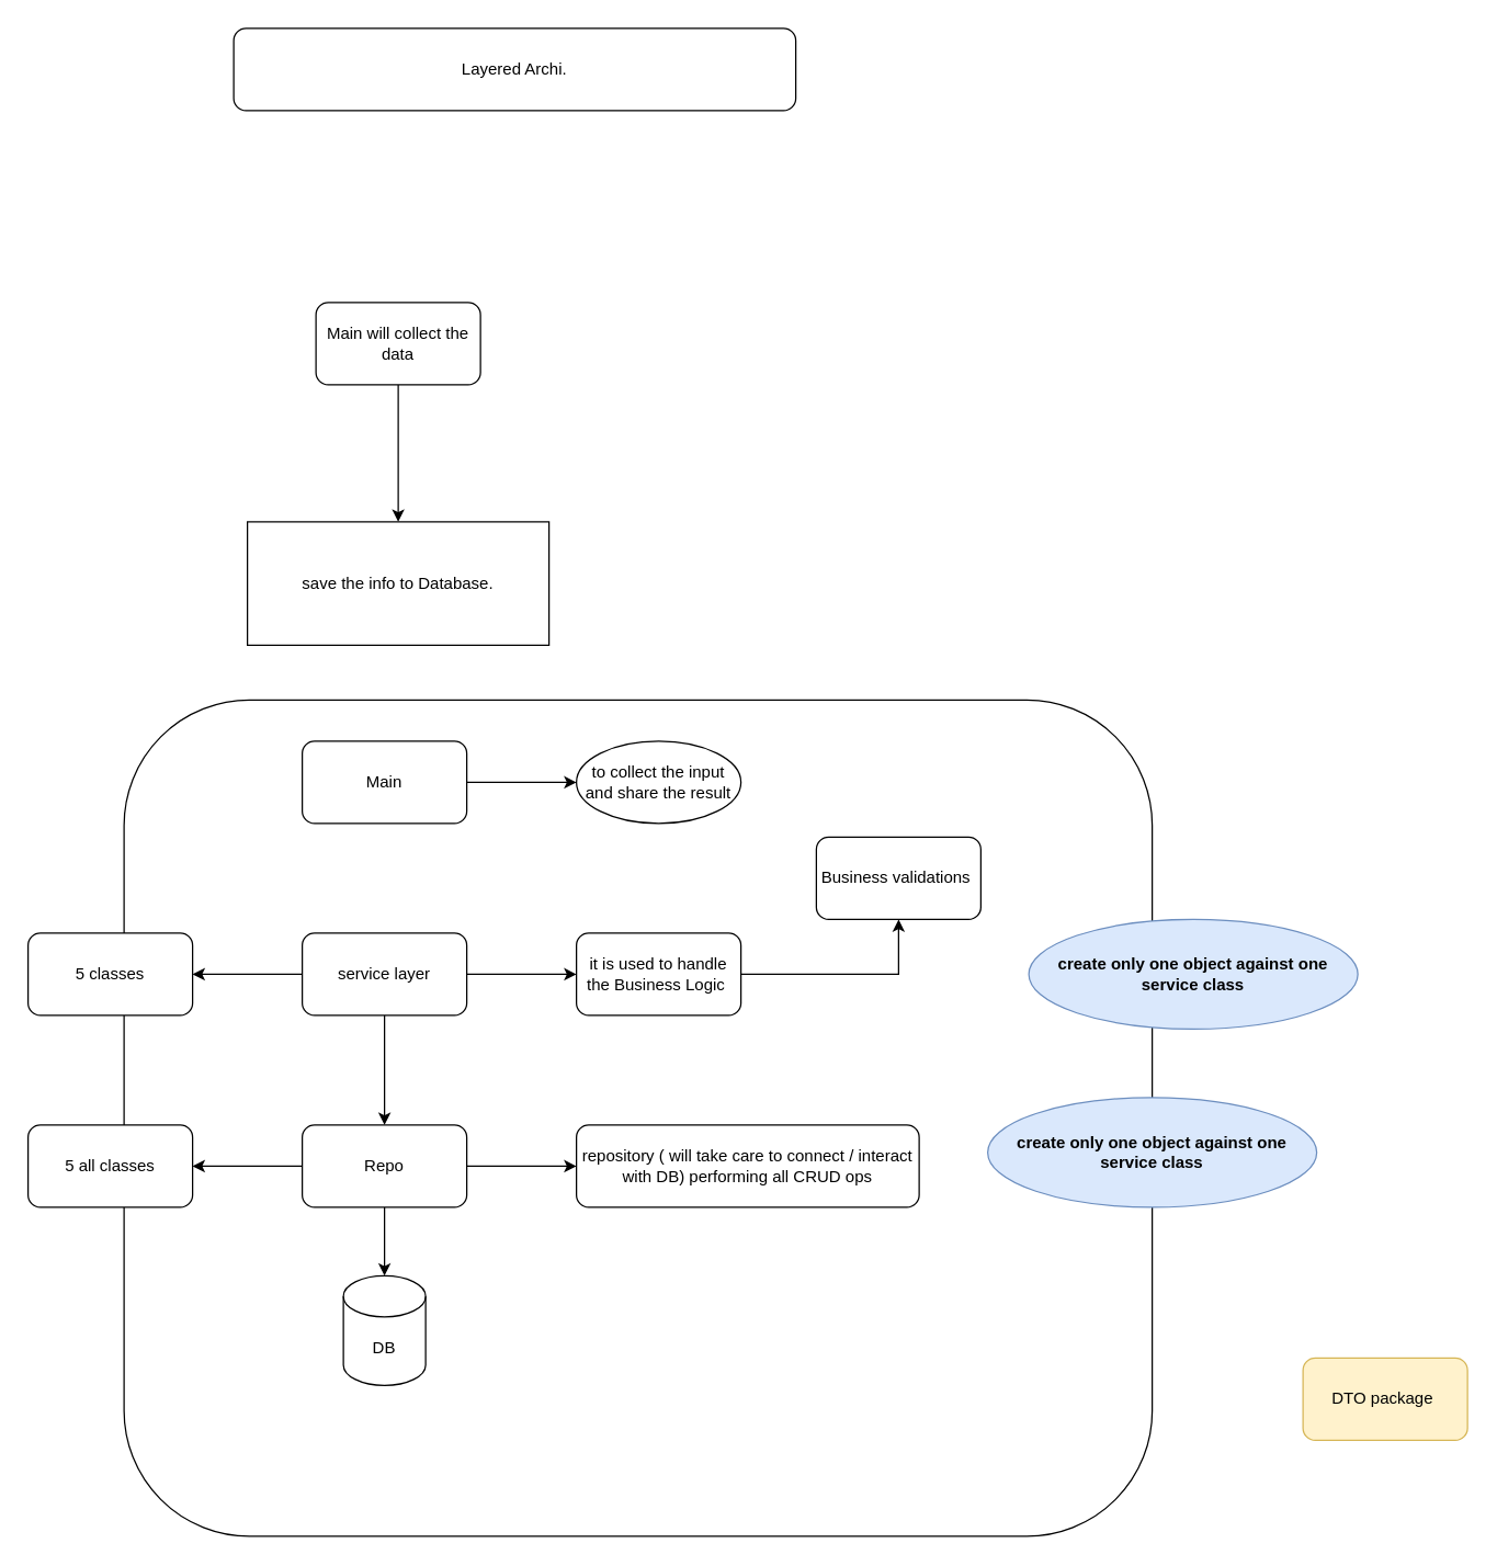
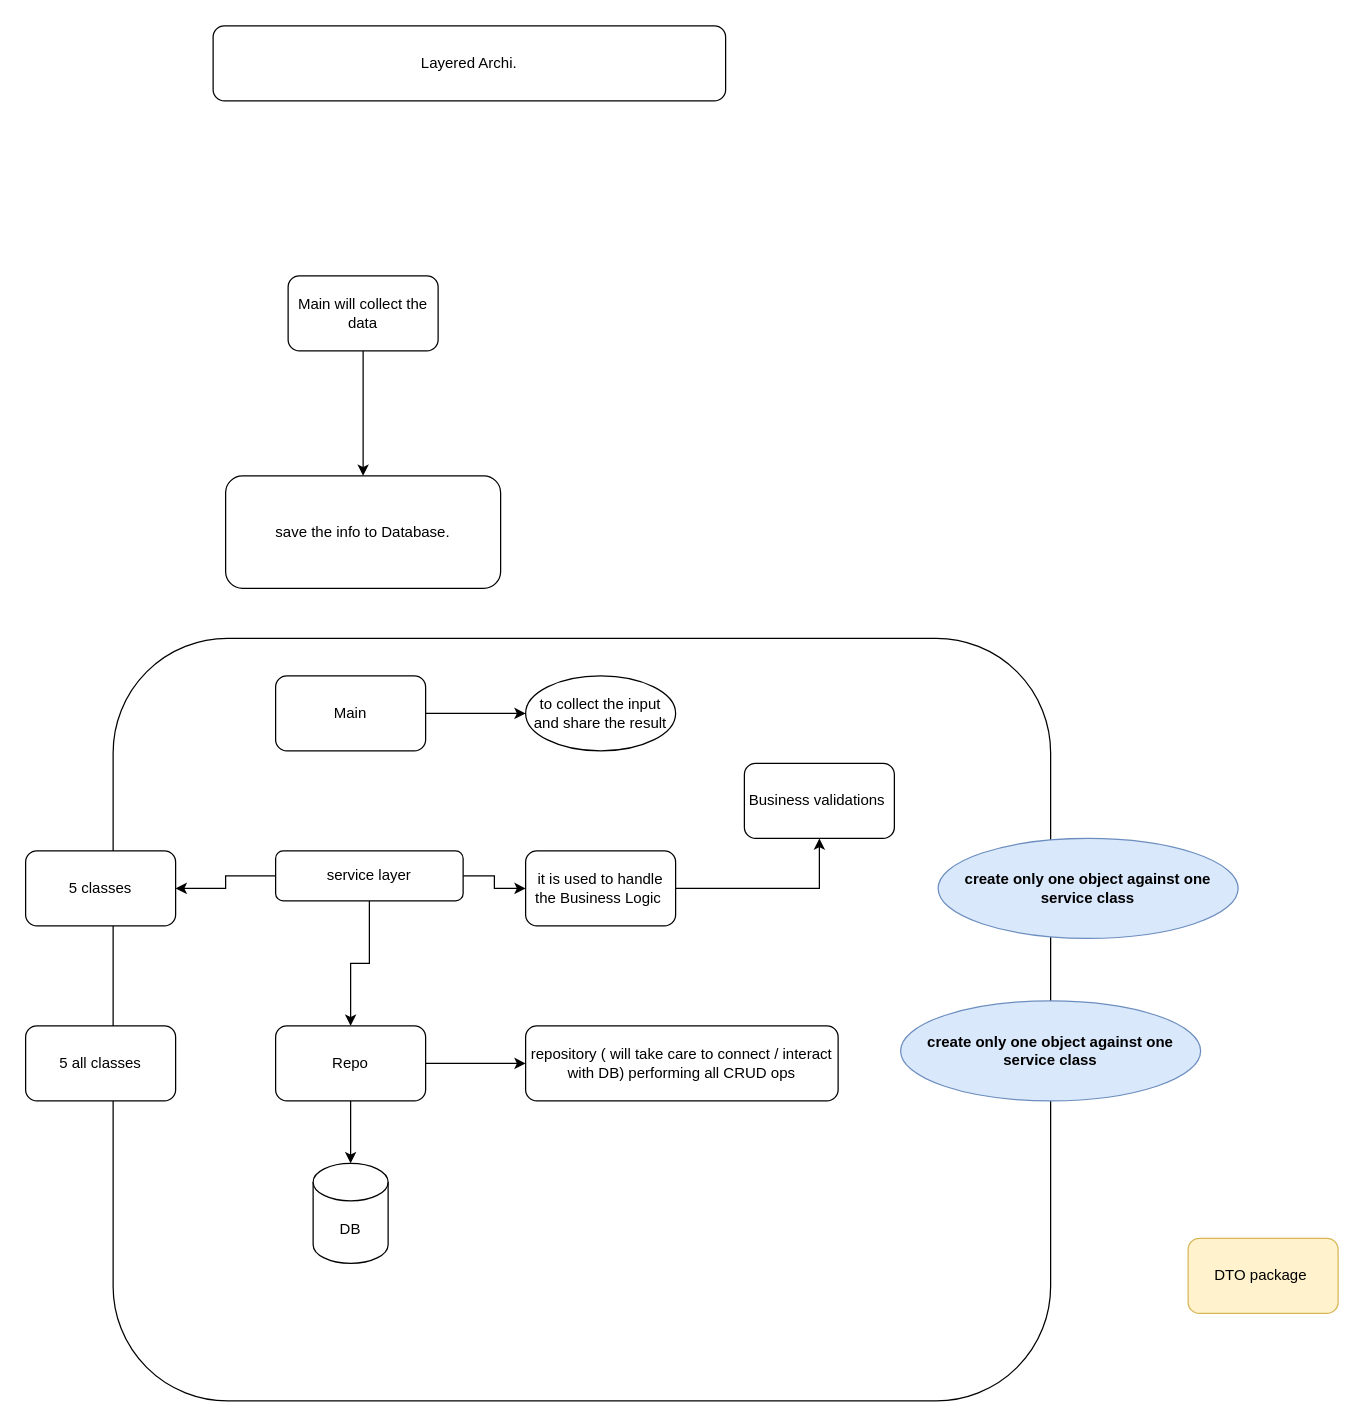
  <mxCell id="0" />
  <mxCell id="1" parent="0" />
  <mxCell id="2" value="" style="rounded=1;whiteSpace=wrap;html=1;" vertex="1" parent="1"><mxGeometry x="90" y="510" width="750" height="610" as="geometry" /></mxCell>
  <mxCell id="3" value="Layered Archi." style="rounded=1;whiteSpace=wrap;html=1;" vertex="1" parent="1"><mxGeometry x="170" y="20" width="410" height="60" as="geometry" /></mxCell>
  <mxCell id="4" value="" style="edgeStyle=orthogonalEdgeStyle;rounded=0;orthogonalLoop=1;jettySize=auto;html=1;" edge="1" parent="1" source="5" target="6"><mxGeometry relative="1" as="geometry" /></mxCell>
  <mxCell id="5" value="Main will collect the data" style="rounded=1;whiteSpace=wrap;html=1;" vertex="1" parent="1"><mxGeometry x="230" y="220" width="120" height="60" as="geometry" /></mxCell>
- <mxCell id="6" value="save the info to Database." style="whiteSpace=wrap;html=1;rounded=0;" vertex="1" parent="1"><mxGeometry x="180" y="380" width="220" height="90" as="geometry" /></mxCell>
+ <mxCell id="6" value="save the info to Database." style="whiteSpace=wrap;html=1;rounded=1;" vertex="1" parent="1"><mxGeometry x="180" y="380" width="220" height="90" as="geometry" /></mxCell>
  <mxCell id="7" value="" style="edgeStyle=orthogonalEdgeStyle;rounded=0;orthogonalLoop=1;jettySize=auto;html=1;" edge="1" parent="1" source="8" target="18"><mxGeometry relative="1" as="geometry" /></mxCell>
  <mxCell id="8" value="Main" style="rounded=1;whiteSpace=wrap;html=1;" vertex="1" parent="1"><mxGeometry x="220" y="540" width="120" height="60" as="geometry" /></mxCell>
  <mxCell id="9" value="" style="edgeStyle=orthogonalEdgeStyle;rounded=0;orthogonalLoop=1;jettySize=auto;html=1;" edge="1" parent="1" source="12" target="16"><mxGeometry relative="1" as="geometry" /></mxCell>
  <mxCell id="10" value="" style="edgeStyle=orthogonalEdgeStyle;rounded=0;orthogonalLoop=1;jettySize=auto;html=1;" edge="1" parent="1" source="12" target="20"><mxGeometry relative="1" as="geometry" /></mxCell>
  <mxCell id="11" value="" style="edgeStyle=orthogonalEdgeStyle;rounded=0;orthogonalLoop=1;jettySize=auto;html=1;" edge="1" parent="1" source="12" target="23"><mxGeometry relative="1" as="geometry" /></mxCell>
- <mxCell id="12" value="service layer" style="whiteSpace=wrap;html=1;rounded=1;" vertex="1" parent="1"><mxGeometry x="220" y="680" width="120" height="60" as="geometry" /></mxCell>
+ <mxCell id="12" value="service layer" style="whiteSpace=wrap;html=1;rounded=1;" vertex="1" parent="1"><mxGeometry x="220" y="680" width="150" height="40" as="geometry" /></mxCell>
  <mxCell id="13" style="edgeStyle=orthogonalEdgeStyle;rounded=0;orthogonalLoop=1;jettySize=auto;html=1;entryX=0.5;entryY=0;entryDx=0;entryDy=0;entryPerimeter=0;" edge="1" parent="1" source="16" target="17"><mxGeometry relative="1" as="geometry" /></mxCell>
  <mxCell id="14" value="" style="edgeStyle=orthogonalEdgeStyle;rounded=0;orthogonalLoop=1;jettySize=auto;html=1;" edge="1" parent="1" source="16" target="22"><mxGeometry relative="1" as="geometry" /></mxCell>
- <mxCell id="15" value="" style="edgeStyle=orthogonalEdgeStyle;rounded=0;orthogonalLoop=1;jettySize=auto;html=1;" edge="1" parent="1" source="16" target="25"><mxGeometry relative="1" as="geometry" /></mxCell>
  <mxCell id="16" value="Repo" style="whiteSpace=wrap;html=1;rounded=1;" vertex="1" parent="1"><mxGeometry x="220" y="820" width="120" height="60" as="geometry" /></mxCell>
  <mxCell id="17" value="DB" style="shape=cylinder3;whiteSpace=wrap;html=1;boundedLbl=1;backgroundOutline=1;size=15;" vertex="1" parent="1"><mxGeometry x="250" y="930" width="60" height="80" as="geometry" /></mxCell>
  <mxCell id="18" value="to collect the input and share the result" style="ellipse;whiteSpace=wrap;html=1;rounded=1;" vertex="1" parent="1"><mxGeometry x="420" y="540" width="120" height="60" as="geometry" /></mxCell>
  <mxCell id="19" value="" style="edgeStyle=orthogonalEdgeStyle;rounded=0;orthogonalLoop=1;jettySize=auto;html=1;" edge="1" parent="1" source="20" target="21"><mxGeometry relative="1" as="geometry" /></mxCell>
  <mxCell id="20" value="it is used to handle the Business Logic&amp;nbsp;" style="whiteSpace=wrap;html=1;rounded=1;" vertex="1" parent="1"><mxGeometry x="420" y="680" width="120" height="60" as="geometry" /></mxCell>
  <mxCell id="21" value="Business validations&amp;nbsp;" style="whiteSpace=wrap;html=1;rounded=1;" vertex="1" parent="1"><mxGeometry x="595" y="610" width="120" height="60" as="geometry" /></mxCell>
  <mxCell id="22" value="repository ( will take care to connect / interact with DB) performing all CRUD ops" style="whiteSpace=wrap;html=1;rounded=1;" vertex="1" parent="1"><mxGeometry x="420" y="820" width="250" height="60" as="geometry" /></mxCell>
  <mxCell id="23" value="5 classes" style="whiteSpace=wrap;html=1;rounded=1;" vertex="1" parent="1"><mxGeometry x="20" y="680" width="120" height="60" as="geometry" /></mxCell>
  <mxCell id="24" value="create only one object against one service class" style="ellipse;whiteSpace=wrap;html=1;fillColor=#dae8fc;strokeColor=#6c8ebf;fontStyle=1" vertex="1" parent="1"><mxGeometry x="750" y="670" width="240" height="80" as="geometry" /></mxCell>
  <mxCell id="25" value="5 all classes" style="whiteSpace=wrap;html=1;rounded=1;" vertex="1" parent="1"><mxGeometry x="20" y="820" width="120" height="60" as="geometry" /></mxCell>
  <mxCell id="26" value="create only one object against one service class" style="ellipse;whiteSpace=wrap;html=1;fillColor=#dae8fc;strokeColor=#6c8ebf;fontStyle=1" vertex="1" parent="1"><mxGeometry x="720" y="800" width="240" height="80" as="geometry" /></mxCell>
  <mxCell id="27" value="DTO package&amp;nbsp;" style="rounded=1;whiteSpace=wrap;html=1;fillColor=#fff2cc;strokeColor=#d6b656;" vertex="1" parent="1"><mxGeometry x="950" y="990" width="120" height="60" as="geometry" /></mxCell>
